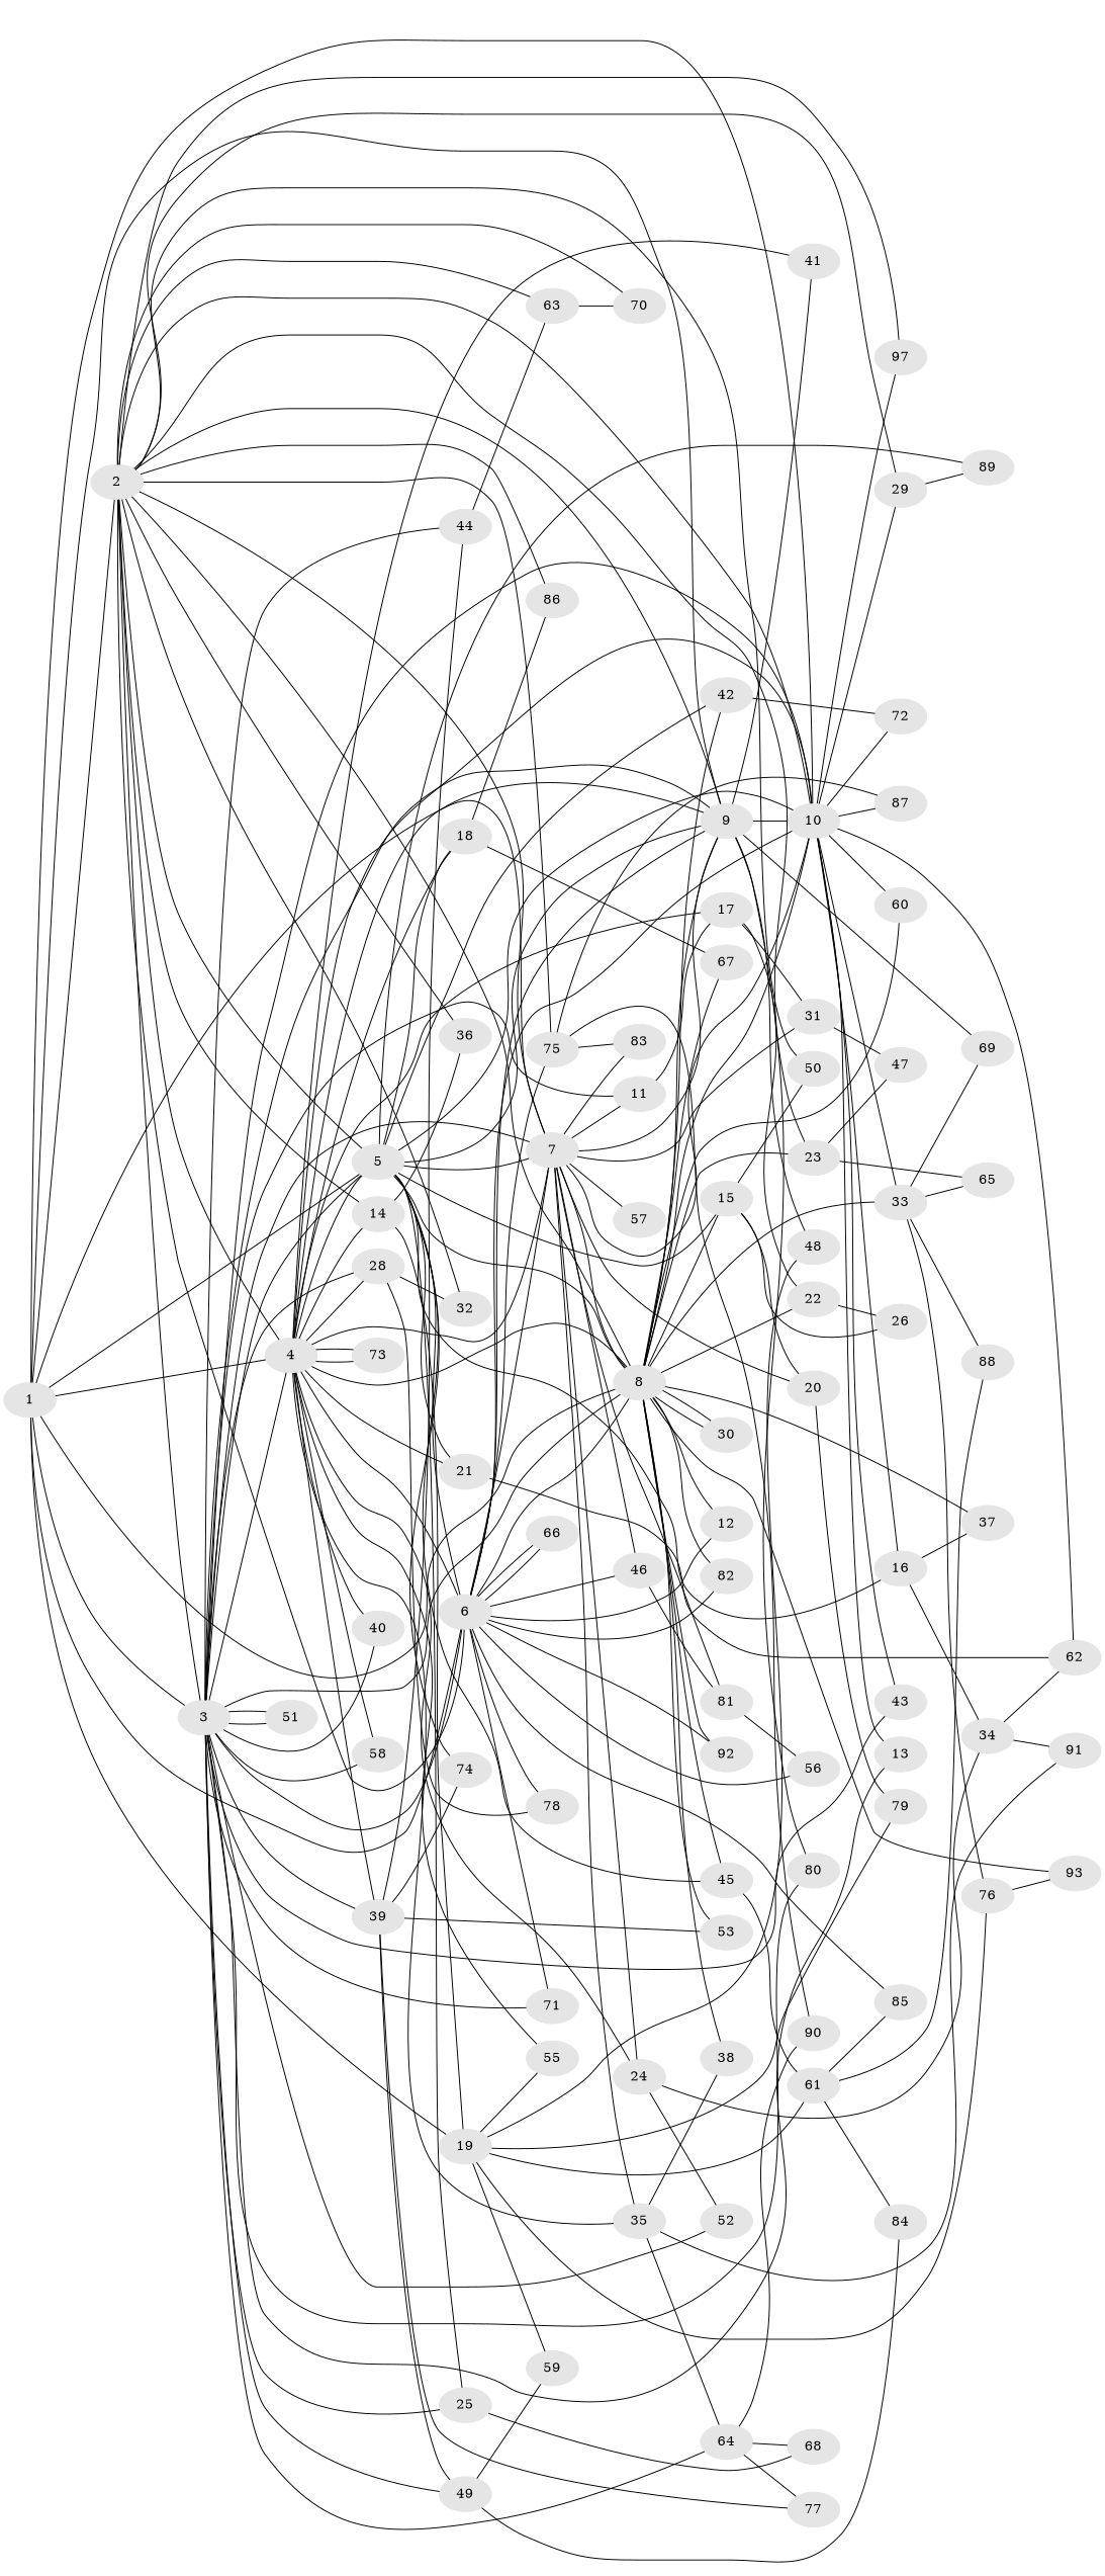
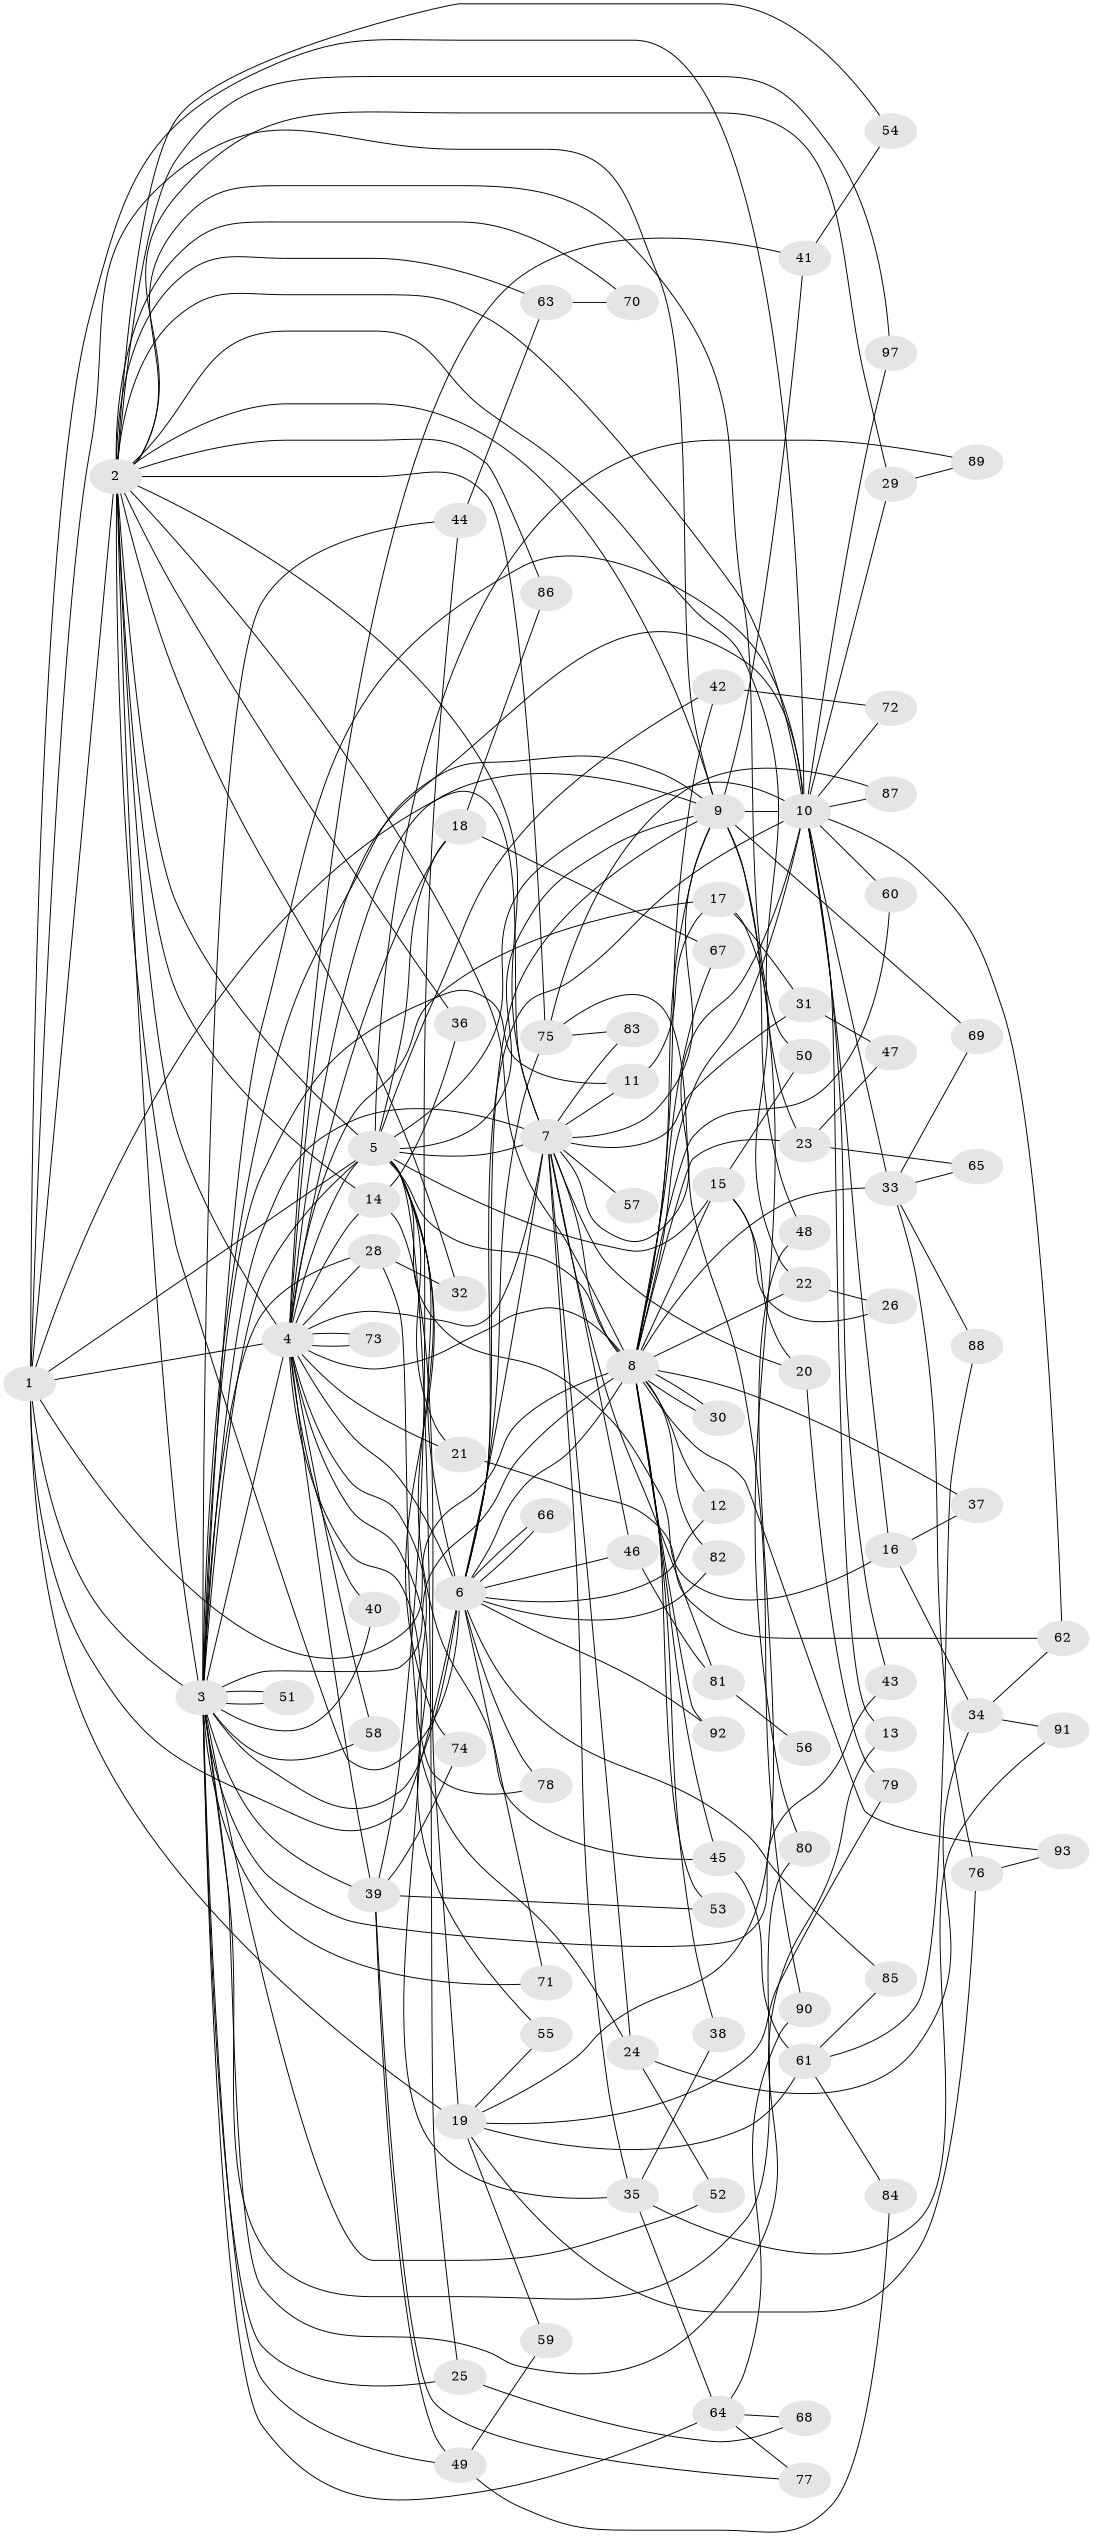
  graph {
    rankdir=LR
    node [color=gray90 style=filled]
    1
    2
    3
    4
    5
    6
    7
    8
    9
    10
    19
    14
    23
    n14 [label=97]
    29
    32
    36
    50
+   54
    63
    70
    75
    86
    11
    13
    25
    28
    39
    40
    43
    44
    49
    51
    52
    58
    64
    71
    80
    17
    18
    21
    24
    35
    41
    55
    73
    15
    16
    42
    45
    74
    89
    12
    46
    56
    66
    78
    82
    85
    92
    20
    31
    57
    81
    83
    22
    30
    33
    37
    38
    53
    60
    67
    93
    48
    69
    62
    72
    87
    59
    61
    76
    79
    47
    65
    90
    68
    77
    84
    34
    91
    26
    88
    1 -- 2
    1 -- 3
    1 -- 4
    1 -- 5
    1 -- 6
    1 -- 7
    1 -- 8
    1 -- 9
    1 -- 10
    1 -- 19
    2 -- 3
    2 -- 4
    2 -- 5
    2 -- 6
    2 -- 7
    2 -- 8
    2 -- 9
    2 -- 10
    2 -- 14
    2 -- 23
    2 -- n14
    2 -- 29
    2 -- 32
    2 -- 36
    2 -- 50
+   2 -- 54
    2 -- 63
    2 -- 70
    2 -- 75
    2 -- 86
    3 -- 4
    3 -- 5
    3 -- 6
    3 -- 7
    3 -- 8
    3 -- 9
    3 -- 10
    3 -- 11
    3 -- 13
    3 -- 25
    3 -- 28
    3 -- 39
    3 -- 40
    3 -- 43
    3 -- 44
    3 -- 49
    3 -- 51
    3 -- 51
    3 -- 52
    3 -- 58
    3 -- 64
    3 -- 71
    3 -- 80
    4 -- 5
    4 -- 6
    4 -- 7
    4 -- 8
    4 -- 9
    4 -- 10
    4 -- 14
    4 -- 28
    4 -- 39
    4 -- 40
    4 -- 58
    4 -- 17
    4 -- 18
    4 -- 21
    4 -- 24
    4 -- 35
    4 -- 41
    4 -- 55
    4 -- 73
    4 -- 73
    5 -- 6
    5 -- 7
    5 -- 8
    5 -- 9
    5 -- 10
    5 -- 25
    5 -- 18
    5 -- 21
    5 -- 15
    5 -- 16
    5 -- 42
    5 -- 45
    5 -- 74
    5 -- 89
    6 -- 7
    6 -- 8
    6 -- 9
    6 -- 10
    6 -- 75
    6 -- 71
    6 -- 12
    6 -- 46
-   6 -- 56
    6 -- 66
    6 -- 66
    6 -- 78
    6 -- 82
    6 -- 85
    6 -- 92
    7 -- 8
    7 -- 9
    7 -- 10
    7 -- 11
    7 -- 24
    7 -- 35
    7 -- 46
    7 -- 20
    7 -- 31
    7 -- 57
    7 -- 81
    7 -- 83
    8 -- 9
    8 -- 10
    8 -- 23
    8 -- 15
    8 -- 42
    8 -- 45
    8 -- 12
    8 -- 82
    8 -- 92
    8 -- 22
    8 -- 30
    8 -- 30
    8 -- 33
    8 -- 37
    8 -- 38
    8 -- 53
    8 -- 60
    8 -- 67
    8 -- 93
    9 -- 10
    9 -- 80
    9 -- 41
    9 -- 48
    9 -- 69
    10 -- n14
    10 -- 29
    10 -- 13
    10 -- 43
    10 -- 16
    10 -- 33
    10 -- 60
    10 -- 62
    10 -- 72
    10 -- 87
    19 -- 55
    19 -- 48
    19 -- 59
    19 -- 61
    19 -- 76
    19 -- 79
    14 -- 19
    14 -- 36
    23 -- 47
    23 -- 65
    29 -- 89
    63 -- 70
    75 -- 83
    75 -- 87
    75 -- 90
    11 -- 17
    25 -- 68
    28 -- 32
    28 -- 78
    39 -- 44
    39 -- 49
    39 -- 74
    39 -- 53
    39 -- 77
    44 -- 63
    49 -- 59
    49 -- 84
    64 -- 90
    64 -- 68
    64 -- 77
    17 -- 31
    17 -- 22
    18 -- 86
    18 -- 67
    21 -- 62
    24 -- 52
    24 -- 34
    35 -- 64
    35 -- 38
    35 -- 91
+   41 -- 54
    15 -- 50
    15 -- 20
    15 -- 26
    16 -- 37
    16 -- 34
    42 -- 72
    45 -- 61
    46 -- 81
    20 -- 79
    31 -- 47
    81 -- 56
    22 -- 26
    33 -- 69
    33 -- 76
    33 -- 65
    33 -- 88
    61 -- 85
    61 -- 84
    61 -- 88
    76 -- 93
    34 -- 62
    34 -- 91
  }
